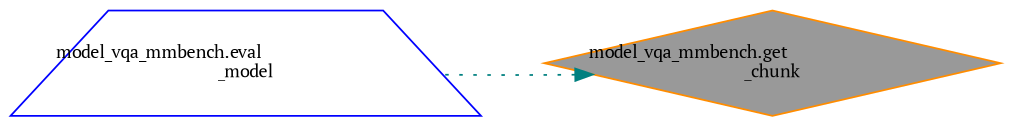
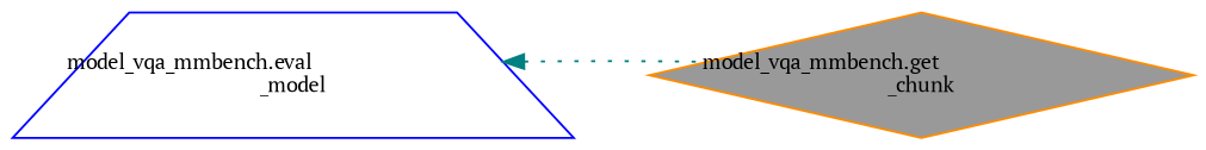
  digraph {
    rankdir=RL
    fontname="PT Serif"
    node [fontname="PT Serif" fontsize=10 style=filled]
    n1 [color=darkorange fillcolor=grey60 fontcolor=black height=0.2 label="model_vqa_mmbench.get\l_chunk" shape=diamond width=0.4]
    n2 [color=blue fillcolor=white height=0.2 label="model_vqa_mmbench.eval\l_model" shape=trapezium width=0.4]
-   n1 -> n2 [color=teal dir=back fontname="PT Serif" fontsize=10 labelfontname=Helvetica labelfontsize=10 style=dotted]
+   n2 -> n1 [color=teal dir=back fontname="PT Serif" fontsize=10 labelfontname=Helvetica labelfontsize=10 style=dotted]
  }
